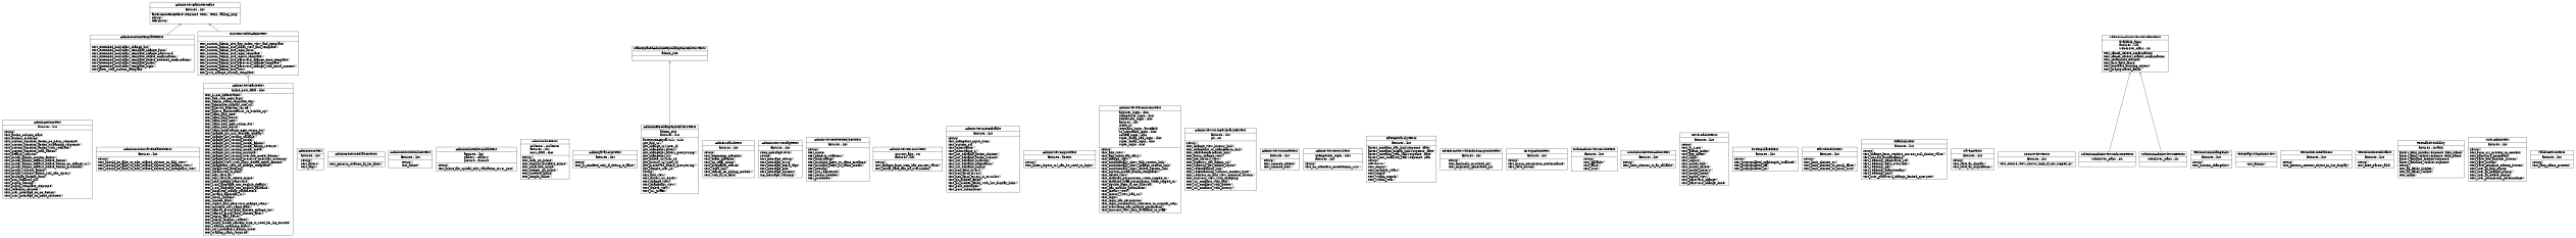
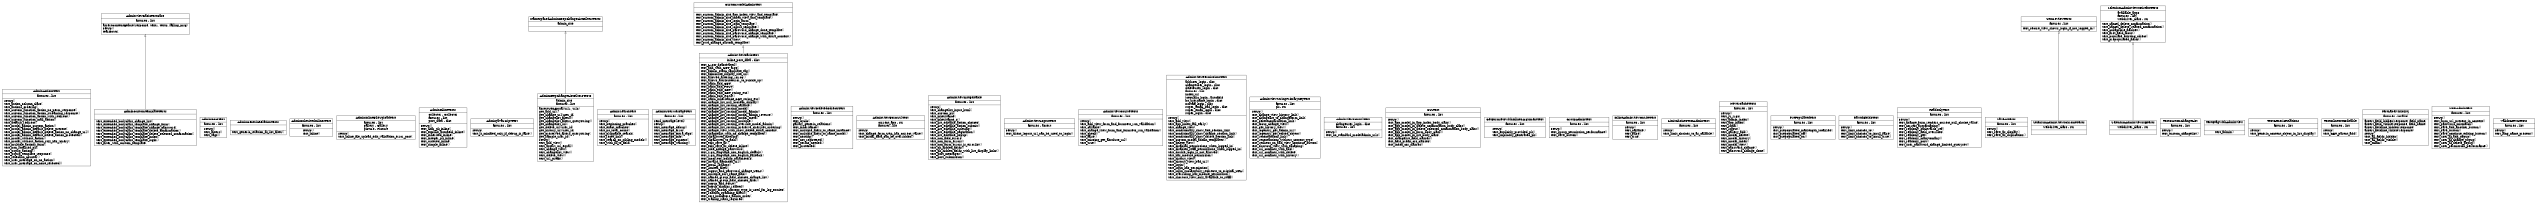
  digraph {
    rankdir=BT
    node [color=black fontcolor=black shape=record style=solid]
    edge [arrowhead=empty arrowtail=none]
-   n1 [label=<{AdminActionsTest|fixtures : list<br ALIGN="LEFT"/>|setUp()<br ALIGN="LEFT"/>test_action_column_class()<br ALIGN="LEFT"/>test_actions_ordering()<br ALIGN="LEFT"/>test_custom_function_action_no_perm_response()<br ALIGN="LEFT"/>test_custom_function_action_streaming_response()<br ALIGN="LEFT"/>test_custom_function_action_with_redirect()<br ALIGN="LEFT"/>test_custom_function_mail_action()<br ALIGN="LEFT"/>test_default_redirect()<br ALIGN="LEFT"/>test_model_admin_custom_action()<br ALIGN="LEFT"/>test_model_admin_default_delete_action()<br ALIGN="LEFT"/>test_model_admin_default_delete_action_no_change_url()<br ALIGN="LEFT"/>test_model_admin_default_delete_action_protected()<br ALIGN="LEFT"/>test_model_without_action()<br ALIGN="LEFT"/>test_model_without_action_still_has_jquery()<br ALIGN="LEFT"/>test_multiple_actions_form()<br ALIGN="LEFT"/>test_non_localized_pk()<br ALIGN="LEFT"/>test_popup_actions()<br ALIGN="LEFT"/>test_popup_template_response()<br ALIGN="LEFT"/>test_selection_counter()<br ALIGN="LEFT"/>test_user_message_on_no_action()<br ALIGN="LEFT"/>test_user_message_on_none_selected()<br ALIGN="LEFT"/>}>]
-   n2 [label=<{AdminCustomSaveRelatedTests|fixtures : list<br ALIGN="LEFT"/>|setUp()<br ALIGN="LEFT"/>test_should_be_able_to_edit_related_objects_on_add_view()<br ALIGN="LEFT"/>test_should_be_able_to_edit_related_objects_on_change_view()<br ALIGN="LEFT"/>test_should_be_able_to_edit_related_objects_on_changelist_view()<br ALIGN="LEFT"/>}>]
+   n1 [label=<{AdminActionsTest|fixtures : list<br ALIGN="LEFT"/>|setUp()<br ALIGN="LEFT"/>test_action_column_class()<br ALIGN="LEFT"/>test_actions_ordering()<br ALIGN="LEFT"/>test_custom_function_action_no_perm_response()<br ALIGN="LEFT"/>test_custom_function_action_streaming_response()<br ALIGN="LEFT"/>test_custom_function_action_with_redirect()<br ALIGN="LEFT"/>test_custom_function_mail_action()<br ALIGN="LEFT"/>test_default_redirect()<br ALIGN="LEFT"/>test_model_admin_custom_action()<br ALIGN="LEFT"/>test_model_admin_default_delete_present()<br ALIGN="LEFT"/>test_model_admin_default_delete_action_no_change_url()<br ALIGN="LEFT"/>test_model_admin_default_delete_action_protected()<br ALIGN="LEFT"/>test_model_without_action()<br ALIGN="LEFT"/>test_model_without_action_still_has_jquery()<br ALIGN="LEFT"/>test_multiple_actions_form()<br ALIGN="LEFT"/>test_non_localized_pk()<br ALIGN="LEFT"/>test_popup_actions()<br ALIGN="LEFT"/>test_popup_template_response()<br ALIGN="LEFT"/>test_selection_counter()<br ALIGN="LEFT"/>test_user_message_on_no_action()<br ALIGN="LEFT"/>test_user_message_on_none_selected()<br ALIGN="LEFT"/>}>]
    n3 [label=<{AdminCustomTemplateTests|<br ALIGN="LEFT"/>|test_extended_bodyclass_change_list()<br ALIGN="LEFT"/>test_extended_bodyclass_template_change_form()<br ALIGN="LEFT"/>test_extended_bodyclass_template_change_password()<br ALIGN="LEFT"/>test_extended_bodyclass_template_delete_confirmation()<br ALIGN="LEFT"/>test_extended_bodyclass_template_delete_selected_confirmation()<br ALIGN="LEFT"/>test_extended_bodyclass_template_index()<br ALIGN="LEFT"/>test_extended_bodyclass_template_login()<br ALIGN="LEFT"/>test_filter_with_custom_template()<br ALIGN="LEFT"/>}>]
    n4 [label=<{AdminViewBasicTestCase|fixtures : list<br ALIGN="LEFT"/>|assertContentBefore(response, text1, text2, failing_msg)<br ALIGN="LEFT"/>setUp()<br ALIGN="LEFT"/>tearDown()<br ALIGN="LEFT"/>}>]
    n5 [label=<{AdminDocsTest|fixtures : list<br ALIGN="LEFT"/>|setUp()<br ALIGN="LEFT"/>test_filters()<br ALIGN="LEFT"/>test_tags()<br ALIGN="LEFT"/>}>]
    n6 [label=<{AdminGenericRelationTests|<br ALIGN="LEFT"/>|test_generic_relation_fk_list_filter()<br ALIGN="LEFT"/>}>]
    n7 [label=<{AdminInheritedInlinesTest|fixtures : list<br ALIGN="LEFT"/>|setUp()<br ALIGN="LEFT"/>test_inline()<br ALIGN="LEFT"/>}>]
    n8 [label=<{AdminInlineFileUploadTest|fixtures : list<br ALIGN="LEFT"/>gallery : Gallery<br ALIGN="LEFT"/>picture : Picture<br ALIGN="LEFT"/>|setUp()<br ALIGN="LEFT"/>test_inline_file_upload_edit_validation_error_post()<br ALIGN="LEFT"/>}>]
    n9 [label=<{AdminInlineTests|collector : Collector<br ALIGN="LEFT"/>fixtures : list<br ALIGN="LEFT"/>post_data : dict<br ALIGN="LEFT"/>|setUp()<br ALIGN="LEFT"/>test_char_pk_inline()<br ALIGN="LEFT"/>test_explicit_autofield_inline()<br ALIGN="LEFT"/>test_inherited_inline()<br ALIGN="LEFT"/>test_integer_pk_inline()<br ALIGN="LEFT"/>test_ordered_inline()<br ALIGN="LEFT"/>test_simple_inline()<br ALIGN="LEFT"/>}>]
    n10 [label=<{AdminJavaScriptTest|fixtures : list<br ALIGN="LEFT"/>|setUp()<br ALIGN="LEFT"/>test_js_minified_only_if_debug_is_false()<br ALIGN="LEFT"/>}>]
    n11 [label=<{AdminKeepChangeListFiltersTests|admin_site<br ALIGN="LEFT"/>fixtures : list<br ALIGN="LEFT"/>|assertURLEqual(url1, url2)<br ALIGN="LEFT"/>get_add_url()<br ALIGN="LEFT"/>get_change_url(user_id)<br ALIGN="LEFT"/>get_changelist_filters()<br ALIGN="LEFT"/>get_changelist_filters_querystring()<br ALIGN="LEFT"/>get_changelist_url()<br ALIGN="LEFT"/>get_delete_url(user_id)<br ALIGN="LEFT"/>get_history_url(user_id)<br ALIGN="LEFT"/>get_preserved_filters_querystring()<br ALIGN="LEFT"/>get_sample_user_id()<br ALIGN="LEFT"/>setUp()<br ALIGN="LEFT"/>test_add_view()<br ALIGN="LEFT"/>test_assert_url_equal()<br ALIGN="LEFT"/>test_change_view()<br ALIGN="LEFT"/>test_changelist_view()<br ALIGN="LEFT"/>test_delete_view()<br ALIGN="LEFT"/>test_url_prefix()<br ALIGN="LEFT"/>}>]
    n12 [label=<{NamespacedAdminKeepChangeListFiltersTests|admin_site<br ALIGN="LEFT"/>|}>]
    n13 [label=<{AdminSearchTest|fixtures : list<br ALIGN="LEFT"/>|setUp()<br ALIGN="LEFT"/>test_beginning_matches()<br ALIGN="LEFT"/>test_exact_matches()<br ALIGN="LEFT"/>test_no_total_count()<br ALIGN="LEFT"/>test_pluggable_search()<br ALIGN="LEFT"/>test_reset_link()<br ALIGN="LEFT"/>test_search_on_sibling_models()<br ALIGN="LEFT"/>test_with_fk_to_field()<br ALIGN="LEFT"/>}>]
-   n14 [label=<{AdminUserMessageTest|fixtures : list<br ALIGN="LEFT"/>|send_message(level)<br ALIGN="LEFT"/>setUp()<br ALIGN="LEFT"/>test_message_debug()<br ALIGN="LEFT"/>test_message_error()<br ALIGN="LEFT"/>test_message_extra_tags()<br ALIGN="LEFT"/>test_message_info()<br ALIGN="LEFT"/>test_message_success()<br ALIGN="LEFT"/>log_message_warning()<br ALIGN="LEFT"/>}>]
+   n14 [label=<{AdminUserMessageTest|fixtures : list<br ALIGN="LEFT"/>|send_message(level)<br ALIGN="LEFT"/>setUp()<br ALIGN="LEFT"/>test_message_debug()<br ALIGN="LEFT"/>test_message_error()<br ALIGN="LEFT"/>test_message_extra_tags()<br ALIGN="LEFT"/>test_message_info()<br ALIGN="LEFT"/>test_message_success()<br ALIGN="LEFT"/>test_message_warning()<br ALIGN="LEFT"/>}>]
    n15 [label=<{AdminViewBasicTest|inline_post_data : dict<br ALIGN="LEFT"/>|test_L10N_deactivated()<br ALIGN="LEFT"/>test_add_with_GET_args()<br ALIGN="LEFT"/>test_admin_static_template_tag()<br ALIGN="LEFT"/>test_adminsite_display_site_url()<br ALIGN="LEFT"/>test_allowed_filtering_15103()<br ALIGN="LEFT"/>test_allows_attributeerror_to_bubble_up()<br ALIGN="LEFT"/>test_basic_add_GET()<br ALIGN="LEFT"/>test_basic_add_POST()<br ALIGN="LEFT"/>test_basic_edit_GET()<br ALIGN="LEFT"/>test_basic_edit_GET_string_PK()<br ALIGN="LEFT"/>test_basic_edit_POST()<br ALIGN="LEFT"/>test_basic_inheritance_GET_string_PK()<br ALIGN="LEFT"/>test_change_list_null_boolean_display()<br ALIGN="LEFT"/>test_change_list_sorting_callable()<br ALIGN="LEFT"/>test_change_list_sorting_model()<br ALIGN="LEFT"/>test_change_list_sorting_model_admin()<br ALIGN="LEFT"/>test_change_list_sorting_model_admin_reverse()<br ALIGN="LEFT"/>test_change_list_sorting_model_meta()<br ALIGN="LEFT"/>test_change_list_sorting_multiple()<br ALIGN="LEFT"/>test_change_list_sorting_override_model_admin()<br ALIGN="LEFT"/>test_change_list_sorting_preserve_queryset_ordering()<br ALIGN="LEFT"/>test_change_view_with_show_delete_extra_context()<br ALIGN="LEFT"/>test_changelist_with_no_change_templates()<br ALIGN="LEFT"/>test_disallowed_filtering()<br ALIGN="LEFT"/>test_disallowed_to_field()<br ALIGN="LEFT"/>test_edit_save_as()<br ALIGN="LEFT"/>test_edit_save_as_delete_inline()<br ALIGN="LEFT"/>test_hide_change_password()<br ALIGN="LEFT"/>test_i18n_language_non_english_default()<br ALIGN="LEFT"/>test_i18n_language_non_english_fallback()<br ALIGN="LEFT"/>test_incorrect_lookup_parameters()<br ALIGN="LEFT"/>test_invalid_appindex_url()<br ALIGN="LEFT"/>test_isnull_lookups()<br ALIGN="LEFT"/>test_limited_filter()<br ALIGN="LEFT"/>test_logout_and_password_change_URLs()<br ALIGN="LEFT"/>test_multiple_sort_same_field()<br ALIGN="LEFT"/>test_named_group_field_choices_change_list()<br ALIGN="LEFT"/>test_named_group_field_choices_filter()<br ALIGN="LEFT"/>test_popup_add_POST()<br ALIGN="LEFT"/>test_popup_dismiss_related()<br ALIGN="LEFT"/>test_proxy_model_content_type_is_used_for_log_entries()<br ALIGN="LEFT"/>test_relation_spanning_filters()<br ALIGN="LEFT"/>test_sort_indicators_admin_order()<br ALIGN="LEFT"/>test_trailing_slash_required()<br ALIGN="LEFT"/>}>]
    n16 [label=<{CustomModelAdminTest|<br ALIGN="LEFT"/>|test_custom_admin_site_app_index_view_and_template()<br ALIGN="LEFT"/>test_custom_admin_site_index_view_and_template()<br ALIGN="LEFT"/>test_custom_admin_site_login_form()<br ALIGN="LEFT"/>test_custom_admin_site_login_template()<br ALIGN="LEFT"/>test_custom_admin_site_logout_template()<br ALIGN="LEFT"/>test_custom_admin_site_password_change_done_template()<br ALIGN="LEFT"/>test_custom_admin_site_password_change_template()<br ALIGN="LEFT"/>test_custom_admin_site_password_change_with_extra_context()<br ALIGN="LEFT"/>test_custom_admin_site_view()<br ALIGN="LEFT"/>test_pwd_change_custom_template()<br ALIGN="LEFT"/>}>]
-   n17 [label=<{AdminViewDeletedObjectsTest|fixtures : list<br ALIGN="LEFT"/>|setUp()<br ALIGN="LEFT"/>test_cyclic()<br ALIGN="LEFT"/>test_generic_relations()<br ALIGN="LEFT"/>test_inheritance()<br ALIGN="LEFT"/>test_multiple_fkeys_to_same_instance()<br ALIGN="LEFT"/>test_multiple_fkeys_to_same_model()<br ALIGN="LEFT"/>test_nesting()<br ALIGN="LEFT"/>test_not_registered()<br ALIGN="LEFT"/>test_perms_needed()<br ALIGN="LEFT"/>test_protected()<br ALIGN="LEFT"/>}>]
+   n17 [label=<{AdminViewDeletedObjectsTest|fixtures : list<br ALIGN="LEFT"/>|setUp()<br ALIGN="LEFT"/>test_cyclic()<br ALIGN="LEFT"/>gallery_generic_relations()<br ALIGN="LEFT"/>test_inheritance()<br ALIGN="LEFT"/>test_multiple_fkeys_to_same_instance()<br ALIGN="LEFT"/>test_multiple_fkeys_to_same_model()<br ALIGN="LEFT"/>test_nesting()<br ALIGN="LEFT"/>test_not_registered()<br ALIGN="LEFT"/>test_perms_needed()<br ALIGN="LEFT"/>test_protected()<br ALIGN="LEFT"/>}>]
    n18 [label=<{AdminViewFormUrlTest|current_app : str<br ALIGN="LEFT"/>fixtures : list<br ALIGN="LEFT"/>|setUp()<br ALIGN="LEFT"/>test_change_form_URL_has_correct_value()<br ALIGN="LEFT"/>test_initial_data_can_be_overridden()<br ALIGN="LEFT"/>}>]
    n19 [label=<{AdminViewListEditable|fixtures : list<br ALIGN="LEFT"/>|setUp()<br ALIGN="LEFT"/>test_changelist_input_html()<br ALIGN="LEFT"/>test_custom_pk()<br ALIGN="LEFT"/>test_inheritance()<br ALIGN="LEFT"/>test_inheritance_2()<br ALIGN="LEFT"/>test_list_editable_action_choices()<br ALIGN="LEFT"/>test_list_editable_action_submit()<br ALIGN="LEFT"/>test_list_editable_ordering()<br ALIGN="LEFT"/>test_list_editable_pagination()<br ALIGN="LEFT"/>test_list_editable_popup()<br ALIGN="LEFT"/>test_non_field_errors()<br ALIGN="LEFT"/>test_non_form_errors()<br ALIGN="LEFT"/>test_non_form_errors_is_errorlist()<br ALIGN="LEFT"/>test_pk_hidden_fields()<br ALIGN="LEFT"/>test_pk_hidden_fields_with_list_display_links()<br ALIGN="LEFT"/>test_post_messages()<br ALIGN="LEFT"/>test_post_submission()<br ALIGN="LEFT"/>}>]
    n20 [label=<{AdminViewLogoutTest|fixtures : assert<br ALIGN="LEFT"/>|setUp()<br ALIGN="LEFT"/>test_client_logout_url_can_be_used_to_login()<br ALIGN="LEFT"/>}>]
+   n21 [label=<{AdminViewOnSiteTests|fixtures : list<br ALIGN="LEFT"/>|setUp()<br ALIGN="LEFT"/>test_add_view_form_and_formsets_run_validation()<br ALIGN="LEFT"/>test_callable()<br ALIGN="LEFT"/>test_change_view_form_and_formsets_run_validation()<br ALIGN="LEFT"/>test_check()<br ALIGN="LEFT"/>test_false()<br ALIGN="LEFT"/>test_missing_get_absolute_url()<br ALIGN="LEFT"/>test_true()<br ALIGN="LEFT"/>}>]
    n22 [label=<{AdminViewPermissionsTest|adduser_login : dict<br ALIGN="LEFT"/>changeuser_login : dict<br ALIGN="LEFT"/>deleteuser_login : dict<br ALIGN="LEFT"/>fixtures : list<br ALIGN="LEFT"/>index_url<br ALIGN="LEFT"/>joepublic_login : autofield<br ALIGN="LEFT"/>no_username_login : dict<br ALIGN="LEFT"/>nostaff_login : dict<br ALIGN="LEFT"/>super_email_bad_login : dict<br ALIGN="LEFT"/>super_email_login : dict<br ALIGN="LEFT"/>super_login : dict<br ALIGN="LEFT"/>|setUp()<br ALIGN="LEFT"/>test_add_view()<br ALIGN="LEFT"/>test_app_index_fail_early()<br ALIGN="LEFT"/>test_change_view()<br ALIGN="LEFT"/>test_conditionally_show_add_section_link()<br ALIGN="LEFT"/>test_conditionally_show_change_section_link()<br ALIGN="LEFT"/>test_conditionally_show_delete_section_link()<br ALIGN="LEFT"/>test_custom_model_admin_templates()<br ALIGN="LEFT"/>test_delete_view()<br ALIGN="LEFT"/>test_disabled_permissions_when_logged_in()<br ALIGN="LEFT"/>test_disabled_staff_permissions_when_logged_in()<br ALIGN="LEFT"/>test_double_login_is_not_allowed()<br ALIGN="LEFT"/>test_has_module_permission()<br ALIGN="LEFT"/>test_history_view()<br ALIGN="LEFT"/>test_history_view_bad_url()<br ALIGN="LEFT"/>test_login()<br ALIGN="LEFT"/>test_login_has_permission()<br ALIGN="LEFT"/>test_login_successfully_redirects_to_original_URL()<br ALIGN="LEFT"/>test_overriding_has_module_permission()<br ALIGN="LEFT"/>test_shortcut_view_only_available_to_staff()<br ALIGN="LEFT"/>}>]
    n23 [label=<{AdminViewStringPrimaryKeyTest|fixtures : list<br ALIGN="LEFT"/>pk : str<br ALIGN="LEFT"/>|setUp()<br ALIGN="LEFT"/>test_change_view_history_link()<br ALIGN="LEFT"/>test_changelist_to_changeform_link()<br ALIGN="LEFT"/>test_deleteconfirmation_link()<br ALIGN="LEFT"/>test_focus_change_view()<br ALIGN="LEFT"/>test_get_history_view()<br ALIGN="LEFT"/>test_logentry_get_admin_url()<br ALIGN="LEFT"/>test_logentry_get_edited_object()<br ALIGN="LEFT"/>test_recentactions_link()<br ALIGN="LEFT"/>test_recentactions_without_content_type()<br ALIGN="LEFT"/>test_redirect_on_add_view_continue_button()<br ALIGN="LEFT"/>test_shortcut_view_with_escaping()<br ALIGN="LEFT"/>test_url_conflicts_with_add()<br ALIGN="LEFT"/>test_url_conflicts_with_delete()<br ALIGN="LEFT"/>test_url_conflicts_with_history()<br ALIGN="LEFT"/>}>]
-   n24 [label=<{AdminViewUnicodeTest|fixtures : list<br ALIGN="LEFT"/>|setUp()<br ALIGN="LEFT"/>test_unicode_delete()<br ALIGN="LEFT"/>test_unicode_edit()<br ALIGN="LEFT"/>}>]
    n25 [label=<{AdminViewsNoUrlTest|changeuser_login : dict<br ALIGN="LEFT"/>fixtures : list<br ALIGN="LEFT"/>|setUp()<br ALIGN="LEFT"/>test_no_standard_modeladmin_urls()<br ALIGN="LEFT"/>}>]
-   n27 [label=<{DateHierarchyTests|fixtures : list<br ALIGN="LEFT"/>|assert_contains_day_link(response, date)<br ALIGN="LEFT"/>assert_contains_month_link(response, date)<br ALIGN="LEFT"/>assert_contains_year_link(response, date)<br ALIGN="LEFT"/>assert_non_localized_year(response, year)<br ALIGN="LEFT"/>setUp()<br ALIGN="LEFT"/>tearDown()<br ALIGN="LEFT"/>test_empty()<br ALIGN="LEFT"/>test_multiple_years()<br ALIGN="LEFT"/>test_single()<br ALIGN="LEFT"/>test_within_month()<br ALIGN="LEFT"/>test_within_year()<br ALIGN="LEFT"/>}>]
+   n26 [label=<{CSSTest|fixtures : list<br ALIGN="LEFT"/>|setUp()<br ALIGN="LEFT"/>test_app_model_in_app_index_body_class()<br ALIGN="LEFT"/>test_app_model_in_delete_confirmation_body_class()<br ALIGN="LEFT"/>test_app_model_in_delete_selected_confirmation_body_class()<br ALIGN="LEFT"/>test_app_model_in_form_body_class()<br ALIGN="LEFT"/>test_app_model_in_list_body_class()<br ALIGN="LEFT"/>test_changelist_field_classes()<br ALIGN="LEFT"/>test_field_prefix_css_classes()<br ALIGN="LEFT"/>test_index_css_classes()<br ALIGN="LEFT"/>}>]
    n28 [label=<{GetFormsetsWithInlinesArgumentTest|fixtures : list<br ALIGN="LEFT"/>|setUp()<br ALIGN="LEFT"/>test_explicitly_provided_pk()<br ALIGN="LEFT"/>test_implicitly_generated_pk()<br ALIGN="LEFT"/>}>]
    n29 [label=<{GroupAdminTest|fixtures : list<br ALIGN="LEFT"/>|setUp()<br ALIGN="LEFT"/>test_group_permission_performance()<br ALIGN="LEFT"/>test_save_button()<br ALIGN="LEFT"/>}>]
    n30 [label=<{InlineAdminViewOnSiteTest|fixtures : list<br ALIGN="LEFT"/>|setUp()<br ALIGN="LEFT"/>test_callable()<br ALIGN="LEFT"/>test_false()<br ALIGN="LEFT"/>test_true()<br ALIGN="LEFT"/>}>]
    n31 [label=<{LimitChoicesToInAdminTest|fixtures : list<br ALIGN="LEFT"/>|setUp()<br ALIGN="LEFT"/>test_limit_choices_to_as_callable()<br ALIGN="LEFT"/>}>]
-   n32 [label=<{NeverCacheTests|fixtures : list<br ALIGN="LEFT"/>|setUp()<br ALIGN="LEFT"/>test_JS_i18n()<br ALIGN="LEFT"/>test_admin_index()<br ALIGN="LEFT"/>test_app_index()<br ALIGN="LEFT"/>test_login()<br ALIGN="LEFT"/>test_logout()<br ALIGN="LEFT"/>test_model_add()<br ALIGN="LEFT"/>test_model_delete()<br ALIGN="LEFT"/>test_model_history()<br ALIGN="LEFT"/>test_model_index()<br ALIGN="LEFT"/>test_model_view()<br ALIGN="LEFT"/>test_password_change()<br ALIGN="LEFT"/>test_password_change_done()<br ALIGN="LEFT"/>}>]
+   n32 [label=<{NeverCacheTests|fixtures : list<br ALIGN="LEFT"/>|setUp()<br ALIGN="LEFT"/>test_JS_i18n()<br ALIGN="LEFT"/>test_admin_index()<br ALIGN="LEFT"/>test_app_index()<br ALIGN="LEFT"/>test_login()<br ALIGN="LEFT"/>test_logout()<br ALIGN="LEFT"/>test_gallery_add()<br ALIGN="LEFT"/>test_model_delete()<br ALIGN="LEFT"/>test_model_history()<br ALIGN="LEFT"/>test_model_index()<br ALIGN="LEFT"/>test_model_view()<br ALIGN="LEFT"/>test_password_change()<br ALIGN="LEFT"/>test_password_change_done()<br ALIGN="LEFT"/>}>]
    n33 [label=<{PrePopulatedTest|fixtures : list<br ALIGN="LEFT"/>|setUp()<br ALIGN="LEFT"/>test_prepopulated_maxlength_localized()<br ALIGN="LEFT"/>test_prepopulated_off()<br ALIGN="LEFT"/>test_prepopulated_on()<br ALIGN="LEFT"/>}>]
    n34 [label=<{RawIdFieldsTest|fixtures : list<br ALIGN="LEFT"/>|setUp()<br ALIGN="LEFT"/>test_limit_choices_to()<br ALIGN="LEFT"/>test_limit_choices_to_isnull_false()<br ALIGN="LEFT"/>test_limit_choices_to_isnull_true()<br ALIGN="LEFT"/>}>]
    n35 [label=<{ReadonlyTest|fixtures : list<br ALIGN="LEFT"/>|setUp()<br ALIGN="LEFT"/>test_change_form_renders_correct_null_choice_value()<br ALIGN="LEFT"/>test_correct_autoescaping()<br ALIGN="LEFT"/>test_readonly_backwards_ref()<br ALIGN="LEFT"/>test_readonly_field_overrides()<br ALIGN="LEFT"/>test_readonly_get()<br ALIGN="LEFT"/>test_readonly_manytomany()<br ALIGN="LEFT"/>test_readonly_post()<br ALIGN="LEFT"/>test_user_password_change_limited_queryset()<br ALIGN="LEFT"/>}>]
    n36 [label=<{SaveAsTests|fixtures : list<br ALIGN="LEFT"/>|setUp()<br ALIGN="LEFT"/>test_save_as_display()<br ALIGN="LEFT"/>test_save_as_duplication()<br ALIGN="LEFT"/>}>]
    n37 [label=<{SecureViewTests|fixtures : list<br ALIGN="LEFT"/>|test_secure_view_shows_login_if_not_logged_in()<br ALIGN="LEFT"/>}>]
    n38 [label=<{SeleniumAdminViewsChromeTests|webdriver_class : str<br ALIGN="LEFT"/>|}>]
    n39 [label=<{SeleniumAdminViewsFirefoxTests|available_apps<br ALIGN="LEFT"/>fixtures : list<br ALIGN="LEFT"/>webdriver_class : str<br ALIGN="LEFT"/>|test_cancel_delete_confirmation()<br ALIGN="LEFT"/>test_cancel_delete_related_confirmation()<br ALIGN="LEFT"/>test_collapsible_fieldset()<br ALIGN="LEFT"/>test_first_field_focus()<br ALIGN="LEFT"/>test_populate_existing_object()<br ALIGN="LEFT"/>test_prepopulated_fields()<br ALIGN="LEFT"/>}>]
    n40 [label=<{SeleniumAdminViewsIETests|webdriver_class : str<br ALIGN="LEFT"/>|}>]
    n41 [label=<{TestCustomChangeList|fixtures : list<br ALIGN="LEFT"/>|setUp()<br ALIGN="LEFT"/>test_custom_changelist()<br ALIGN="LEFT"/>}>]
    n42 [label=<{TestEtagWithAdminView|<br ALIGN="LEFT"/>|test_admin()<br ALIGN="LEFT"/>}>]
    n43 [label=<{TestGenericRelations|fixtures : list<br ALIGN="LEFT"/>|setUp()<br ALIGN="LEFT"/>test_generic_content_object_in_list_display()<br ALIGN="LEFT"/>}>]
    n44 [label=<{TestInlineNotEditable|fixtures : list<br ALIGN="LEFT"/>|setUp()<br ALIGN="LEFT"/>test_GET_parent_add()<br ALIGN="LEFT"/>}>]
    n45 [label=<{TestLabelVisibility|fixtures : invalid<br ALIGN="LEFT"/>|assert_field_hidden(response, field_name)<br ALIGN="LEFT"/>assert_field_visible(response, field_name)<br ALIGN="LEFT"/>assert_fieldline_hidden(response)<br ALIGN="LEFT"/>assert_fieldline_visible(response)<br ALIGN="LEFT"/>setUp()<br ALIGN="LEFT"/>test_all_fields_hidden()<br ALIGN="LEFT"/>test_all_fields_visible()<br ALIGN="LEFT"/>test_mixin()<br ALIGN="LEFT"/>}>]
    n46 [label=<{UserAdminTest|fixtures : list<br ALIGN="LEFT"/>|setUp()<br ALIGN="LEFT"/>test_form_url_present_in_context()<br ALIGN="LEFT"/>test_password_mismatch()<br ALIGN="LEFT"/>test_save_add_another_button()<br ALIGN="LEFT"/>test_save_button()<br ALIGN="LEFT"/>test_save_continue_editing_button()<br ALIGN="LEFT"/>test_user_fk_add_popup()<br ALIGN="LEFT"/>test_user_fk_change_popup()<br ALIGN="LEFT"/>test_user_fk_delete_popup()<br ALIGN="LEFT"/>test_user_permission_performance()<br ALIGN="LEFT"/>}>]
    n47 [label=<{ValidXHTMLTests|fixtures : list<br ALIGN="LEFT"/>|setUp()<br ALIGN="LEFT"/>test_lang_name_present()<br ALIGN="LEFT"/>}>]
    n3 -> n4
    n11 -> n12
    n15 -> n16
-   n16 -> n4
-   n38 -> n39
+   n38 -> n37
    n40 -> n39
  }
